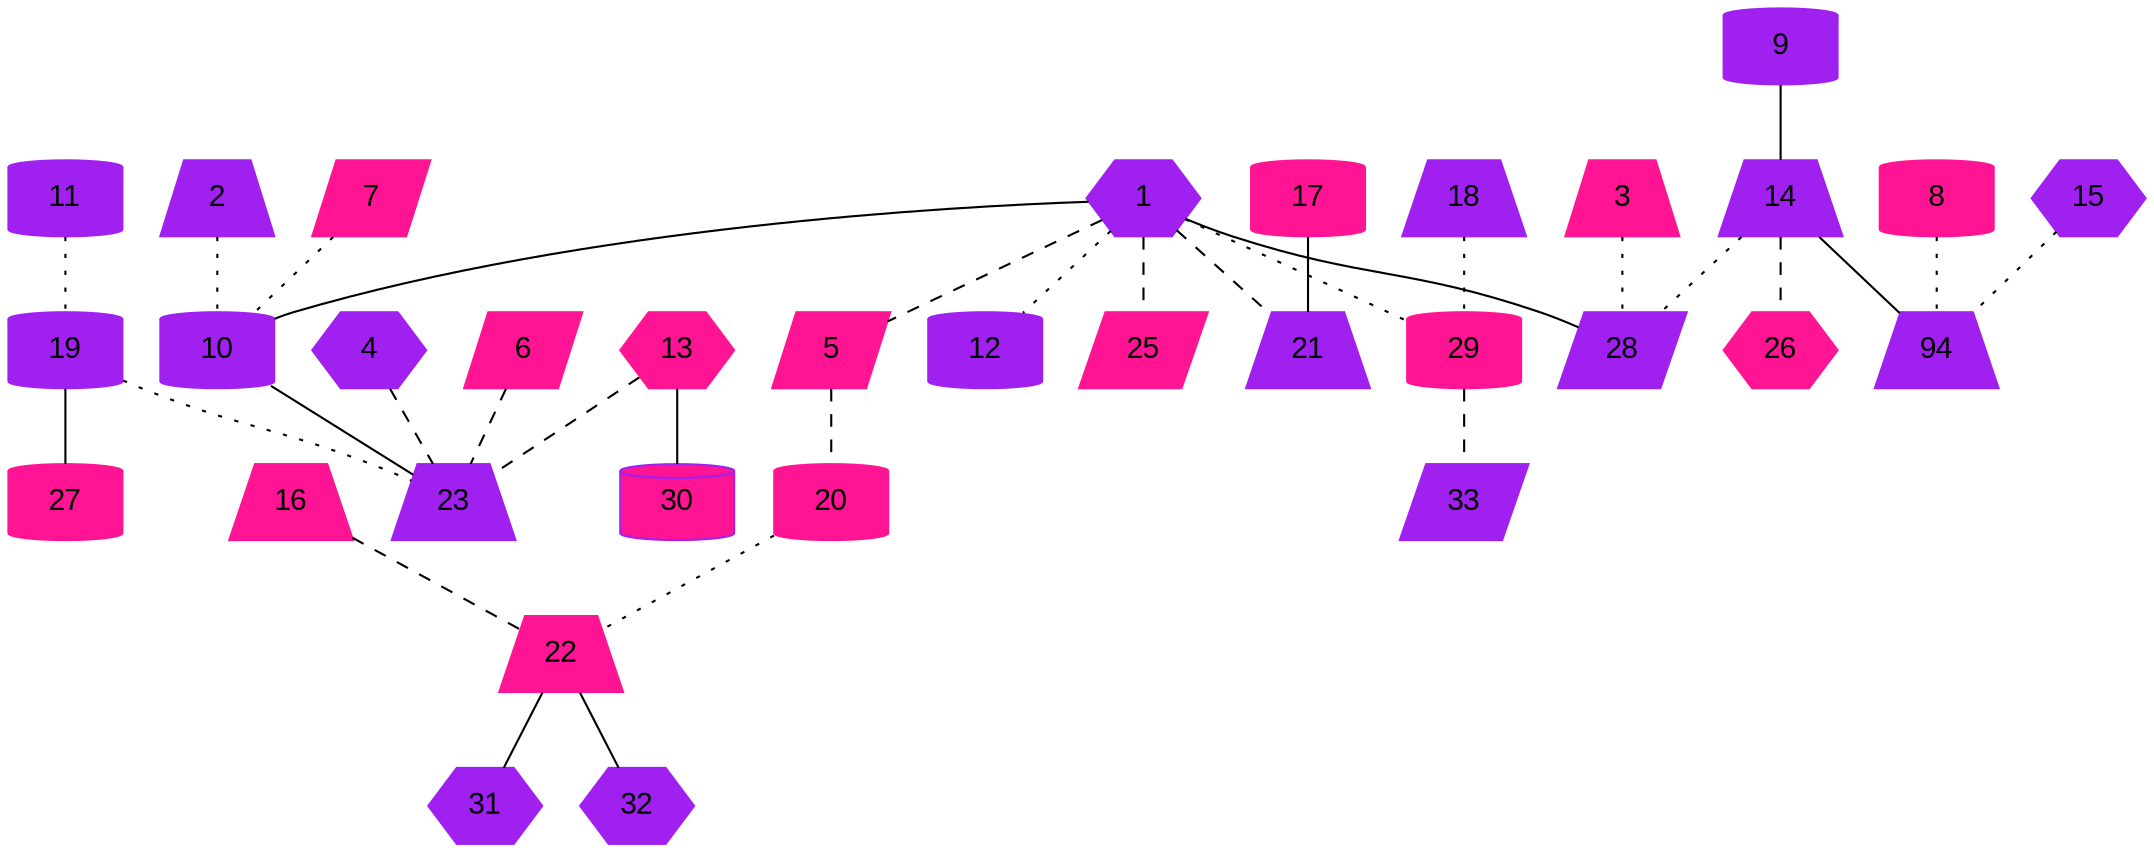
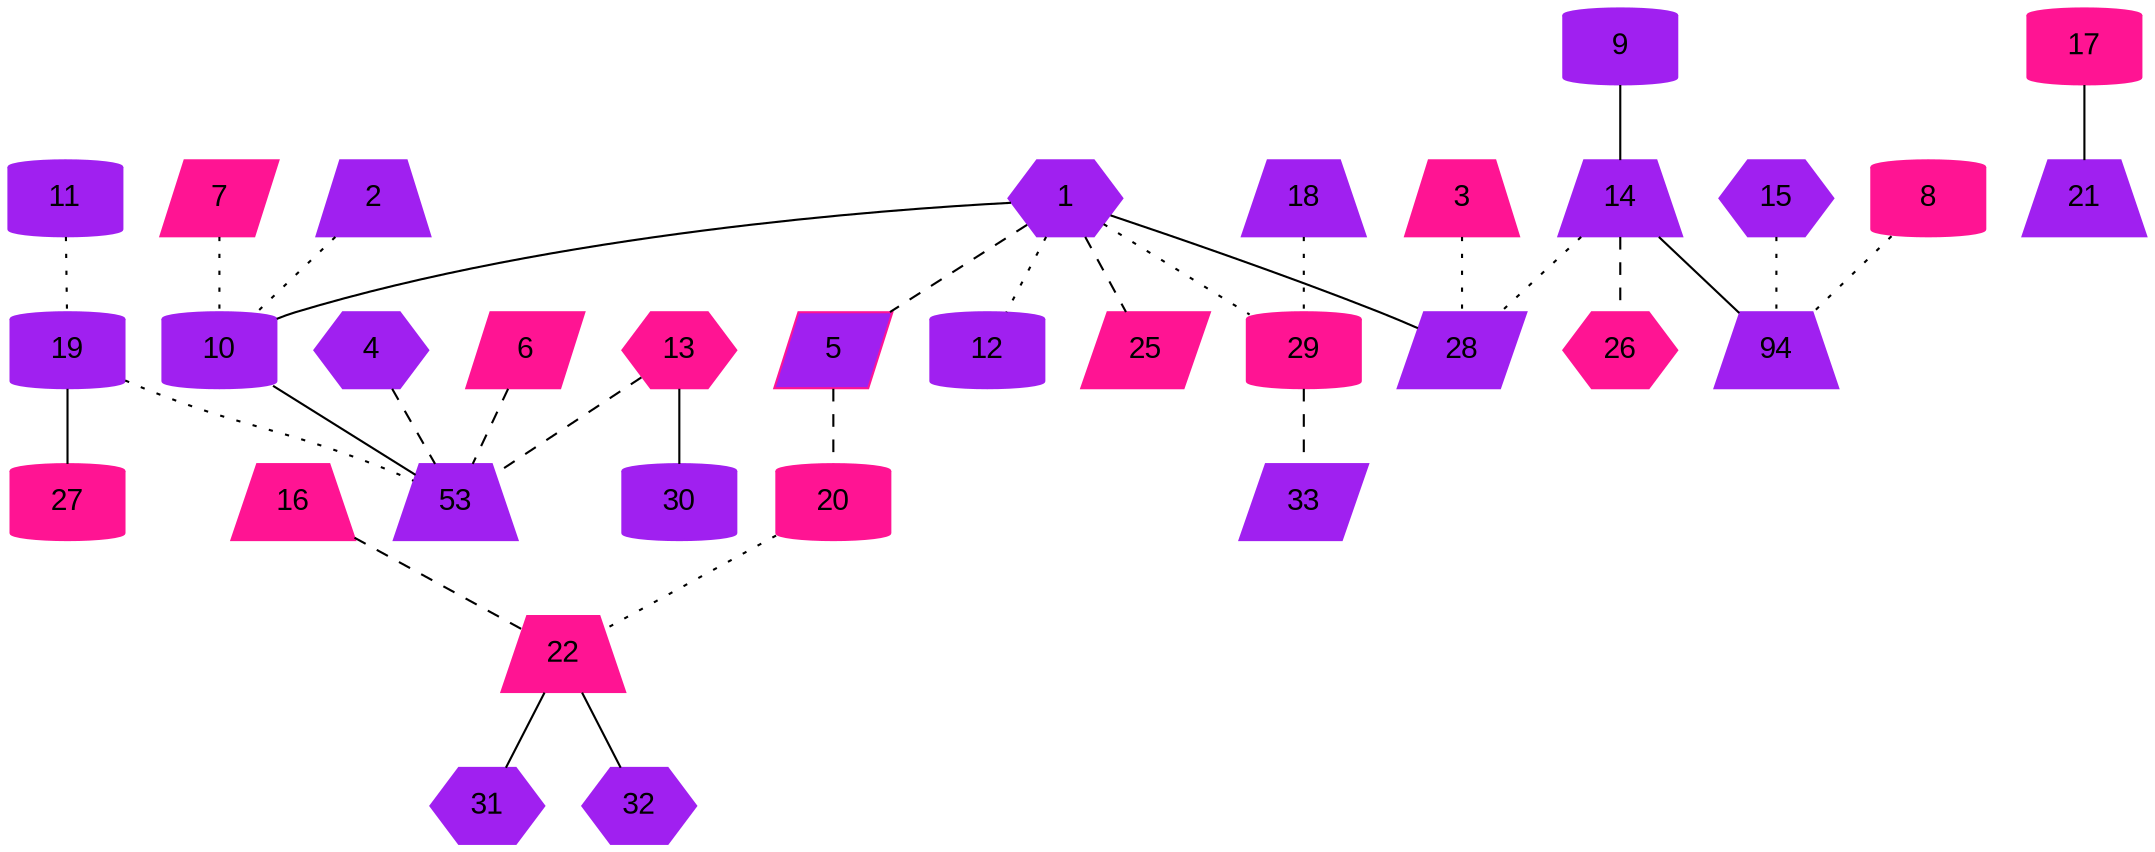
  graph {
    fontname="Liberation Sans"
    node [color=purple fontname="Liberation Sans" shape=cylinder style=filled]
    edge [fontname="Liberation Sans" style=dotted weight=1.0]
    1 [shape=hexagon]
-   5 [color=deeppink shape=parallelogram]
+   5 [color=deeppink shape=parallelogram fillcolor=purple]
    10
    12
    21 [shape=trapezium]
    25 [color=deeppink shape=parallelogram]
    28 [shape=parallelogram]
    29 [color=deeppink]
    20 [color=deeppink]
-   23 [shape=trapezium]
+   23 [shape=trapezium label=53]
    33 [shape=parallelogram]
    2 [shape=trapezium]
    3 [color=deeppink shape=trapezium]
    4 [shape=hexagon]
    22 [color=deeppink shape=trapezium]
    6 [color=deeppink shape=parallelogram]
    7 [color=deeppink shape=parallelogram]
    8 [color=deeppink]
    n19 [label=94 shape=trapezium]
    14 [shape=trapezium]
    9
    26 [color=deeppink shape=hexagon]
    11
    19
    27 [color=deeppink]
    13 [color=deeppink shape=hexagon]
-   30 [fillcolor=deeppink]
+   30
    15 [shape=hexagon]
    16 [color=deeppink shape=trapezium]
    31 [shape=hexagon]
    32 [shape=hexagon]
    17 [color=deeppink]
    18 [shape=trapezium]
    1 -- 5 [style=dashed]
    1 -- 10 [style=solid]
    1 -- 12
-   1 -- 21 [style=dashed]
    1 -- 25 [style=dashed]
    1 -- 28 [style=solid]
    1 -- 29
    5 -- 20 [style=dashed]
    10 -- 23 [style=solid]
    29 -- 33 [style=dashed]
    20 -- 22
    2 -- 10
    3 -- 28
    4 -- 23 [style=dashed]
    22 -- 31 [style=solid]
    22 -- 32 [style=solid]
    6 -- 23 [style=dashed]
    7 -- 10
    8 -- n19
    14 -- 28
    14 -- n19 [style=solid]
    14 -- 26 [style=dashed]
    9 -- 14 [style=solid]
    11 -- 19
    19 -- 23
    19 -- 27 [style=solid]
    13 -- 23 [style=dashed]
    13 -- 30 [style=solid]
    15 -- n19
    16 -- 22 [style=dashed]
    17 -- 21 [style=solid]
    18 -- 29
  }
